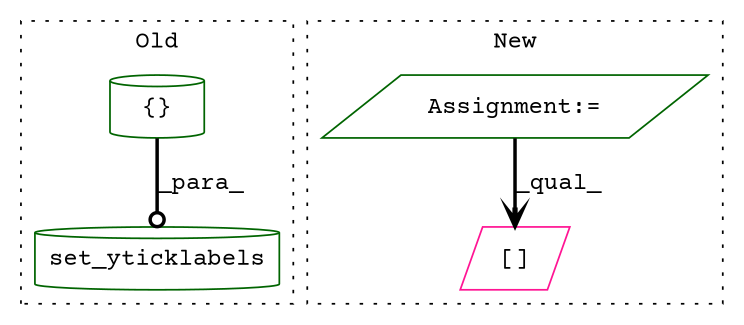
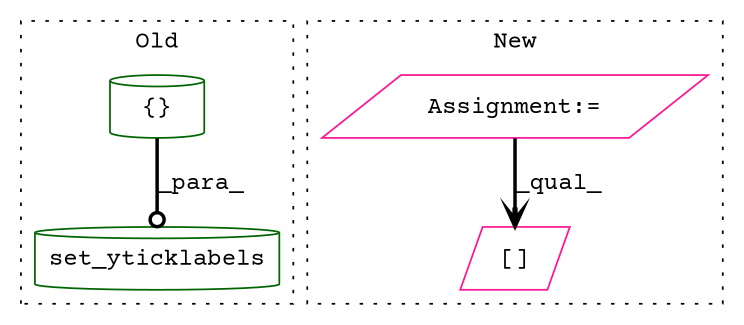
  digraph {
    fontname="Courier Prime"
    node [shape=cylinder color=darkgreen fontname="Courier Prime"]
    edge [style=bold fontname="Courier Prime"]
    n1 [a=32 l="16,1" label=set_yticklabels s="24397,24424"]
    n2 [a=4 l=2 label="{}" s=24422]
    n3 [a=2 l="11,1" label="[]" s="24108,24124" shape=parallelogram color=deeppink]
-   n4 [a=7 l=1 label="Assignment:=" s=23837 shape=parallelogram]
+   n4 [a=7 l=1 label="Assignment:=" s=23837 shape=parallelogram color=deeppink]
    subgraph cluster_1 {
      label=Old
      style=dotted
      n1
      n2
    }
    subgraph cluster_2 {
      label=New
      style=dotted
      n3
      n4
    }
    n2 -> n1 [label=_para_ arrowhead=odot]
    n4 -> n3 [label=_qual_ arrowhead=vee]
  }
